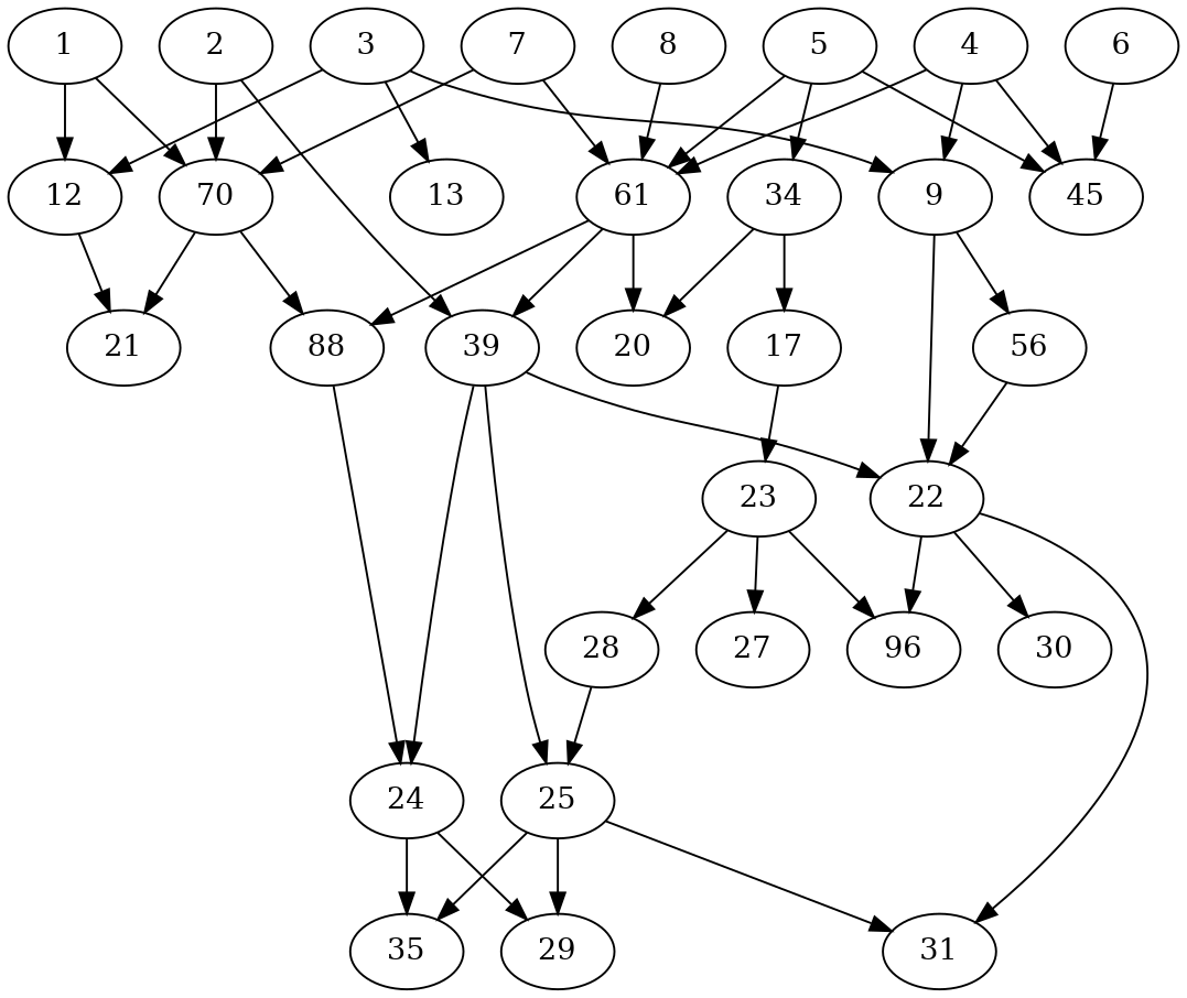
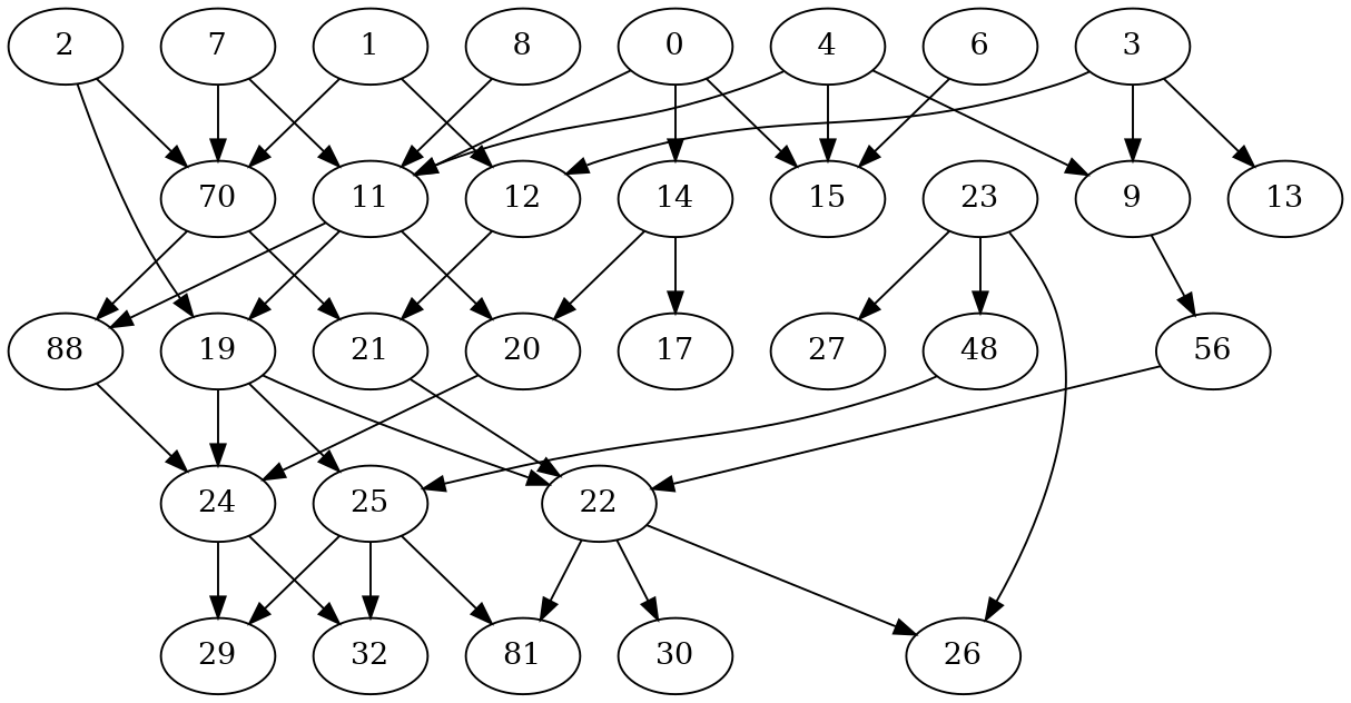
  digraph {
    node [alpha=0.02]
    1 [alpha=0.13 expect_size=22368103567188200]
    n2 [alpha=0.10 expect_size=10648596630130796 label=70]
    12 [alpha=0.14 expect_size=377460334531661504]
    n4 [alpha=0.13 expect_size=1331289886313807 label=88]
    21 [alpha=0.17 expect_size=1714447784375077568512]
    24 [alpha=0.10 expect_size=118828503507704741888]
    22 [expect_size=855018057738773069824]
-   19 [alpha=0.19 expect_size=6939288327305859 label=39]
+   19 [alpha=0.19 expect_size=6939288327305859]
    25 [alpha=0.07 expect_size=81012827416800624]
    2 [alpha=0.14 expect_size=296148845916694528]
    3 [alpha=0.01 expect_size=710143180136310144]
    9 [alpha=0.17 expect_size=9751110212368190]
    13 [alpha=0.15 expect_size=397958698344036928]
    n14 [alpha=0.15 expect_size=5239424277245144 label=56]
    4 [expect_size=612019021332994304]
-   11 [alpha=0.18 expect_size=431000603907544055808 label=61]
-   15 [alpha=0.10 expect_size=762805858505500928 label=45]
+   11 [alpha=0.18 expect_size=431000603907544055808]
+   15 [alpha=0.10 expect_size=762805858505500928]
    20 [alpha=0.03 expect_size=22938828078906156]
-   5 [alpha=0.06 expect_size=182102414173759602688]
-   14 [alpha=0.18 expect_size=2127654127927296000000 label=34]
+   5 [alpha=0.06 expect_size=182102414173759602688 label=0]
+   14 [alpha=0.18 expect_size=2127654127927296000000]
    17 [expect_size=1505070863017778]
    23 [alpha=0.16 expect_size=788510451638841901056]
    6 [expect_size=299424428954743744]
    7 [alpha=0.13 expect_size=1470690387345838080]
    8 [alpha=0.19 expect_size=1083541564045683]
-   26 [alpha=0.19 expect_size=151212593548099584000 label=96]
+   26 [alpha=0.19 expect_size=151212593548099584000]
    30 [alpha=0.08 expect_size=1421642898822549760]
-   31 [alpha=0.04 expect_size=1874987498230645784576]
+   31 [alpha=0.04 expect_size=1874987498230645784576 label=81]
    29 [alpha=0.18 expect_size=961868051116596]
-   32 [alpha=0.18 expect_size=33450898603092672 label=35]
+   32 [alpha=0.18 expect_size=33450898603092672]
    27 [alpha=0.19 expect_size=278334745649362432]
-   28 [alpha=0.00 expect_size=114273245851610480]
+   28 [alpha=0.00 expect_size=114273245851610480 label=48]
    1 -> n2
    1 -> 12
    n2 -> n4
    n2 -> 21
    12 -> 21
    n4 -> 24
-   9 -> 22
+   21 -> 22
    24 -> 29
    24 -> 32
    22 -> 26
    22 -> 30
    22 -> 31
    19 -> 24
    19 -> 22
    19 -> 25
    25 -> 31
    25 -> 29
    25 -> 32
    2 -> n2
    2 -> 19
    3 -> 12
    3 -> 9
    3 -> 13
    9 -> n14
    n14 -> 22
    4 -> 9
    4 -> 11
    4 -> 15
    11 -> n4
    11 -> 19
    11 -> 20
+   20 -> 24
    5 -> 11
    5 -> 15
    5 -> 14
    14 -> 20
    14 -> 17
-   17 -> 23
    23 -> 26
    23 -> 27
    23 -> 28
    6 -> 15
    7 -> n2
    7 -> 11
    8 -> 11
    28 -> 25
  }
